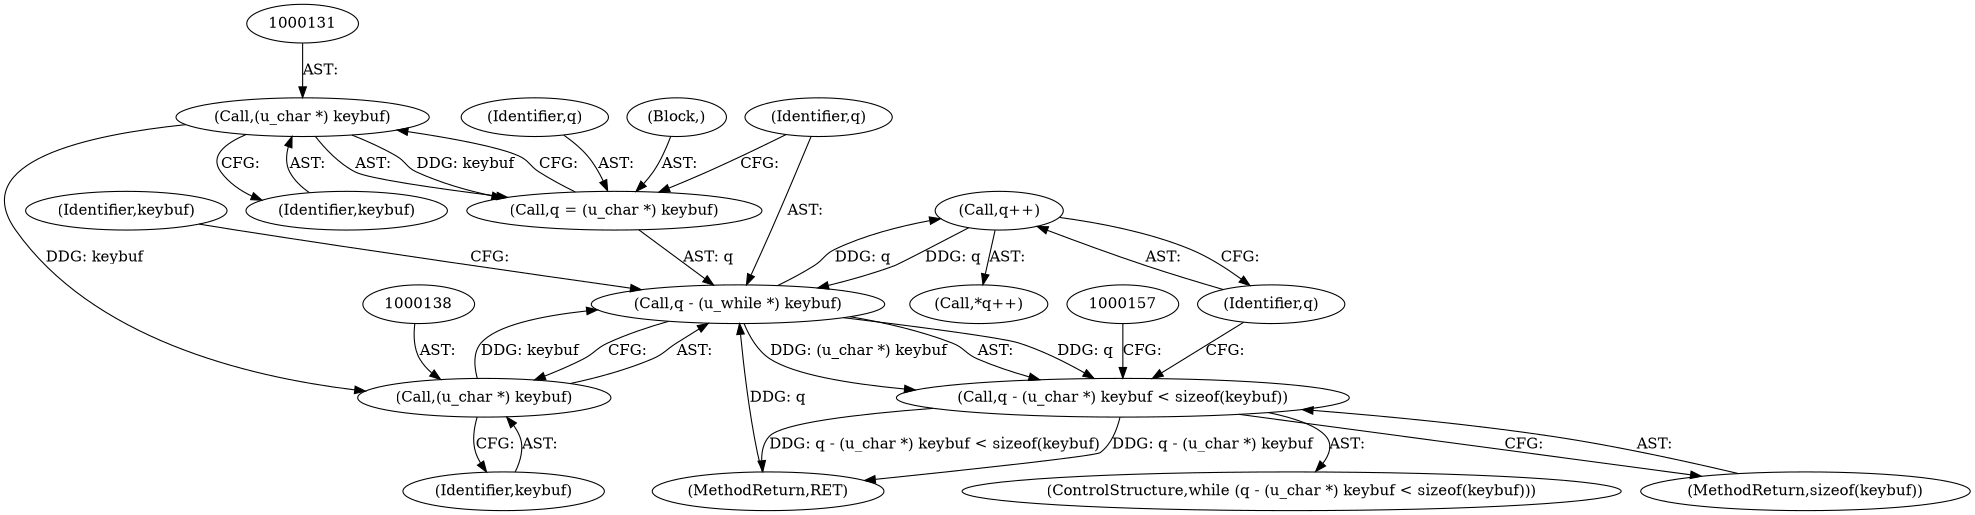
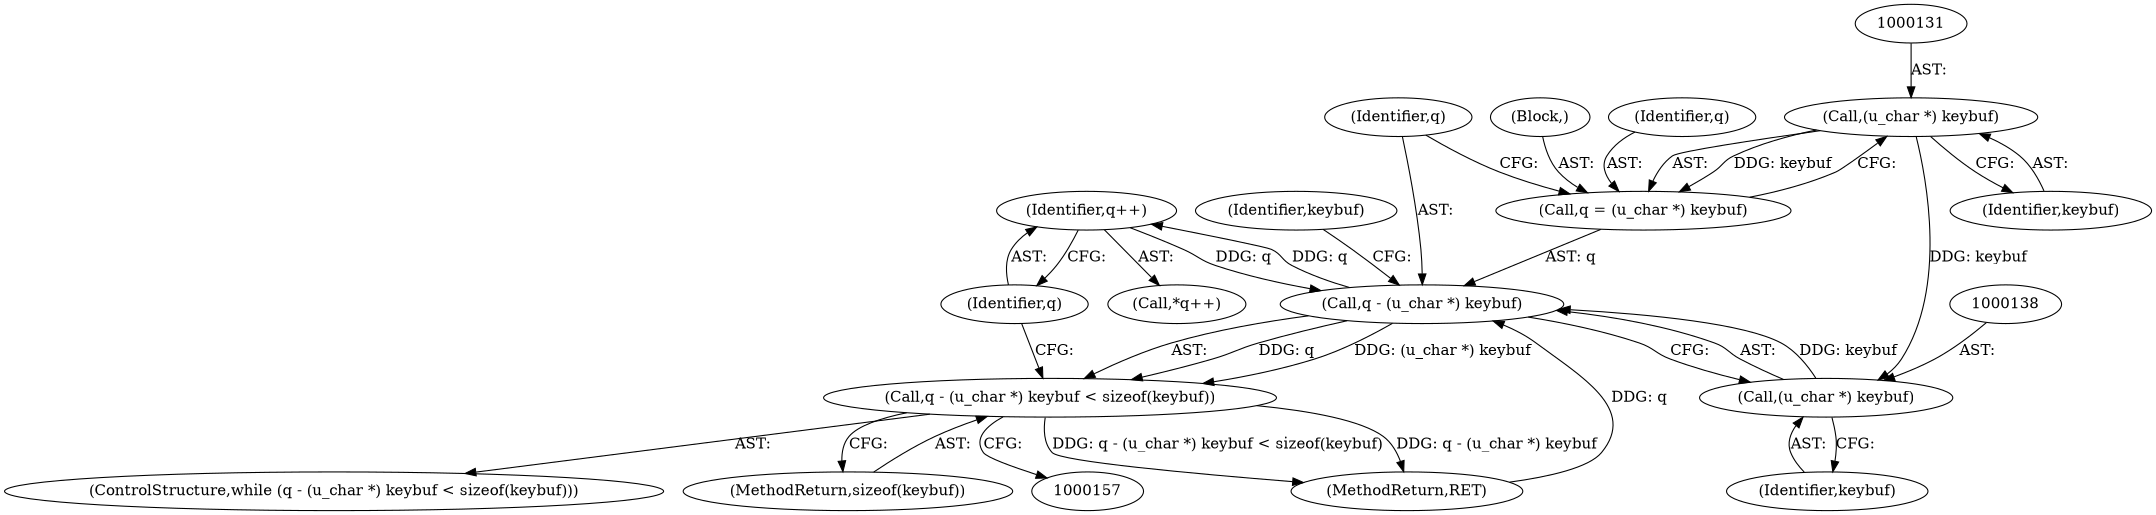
  digraph {
-   n1 [label="(Call,q++)"]
-   n2 [label="(Call,q - (u_while *) keybuf)"]
+   n1 [label="(Identifier,q++)"]
+   n2 [label="(Call,q - (u_char *) keybuf)"]
    n3 [label="(Call,*q++)"]
    n4 [label="(Identifier,q)"]
    n5 [label="(Call,(u_char *) keybuf)"]
    n6 [label="(Call,q - (u_char *) keybuf < sizeof(keybuf))"]
    n7 [label="(Identifier,keybuf)"]
    n8 [label="(MethodReturn,RET)"]
    n9 [label="(ControlStructure,while (q - (u_char *) keybuf < sizeof(keybuf)))"]
    n10 [label="(MethodReturn,sizeof(keybuf))"]
    n11 [label="(Call,q = (u_char *) keybuf)"]
    n12 [label="(Call,(u_char *) keybuf)"]
    n13 [label="(Identifier,keybuf)"]
    n14 [label="(Block,)"]
    n15 [label="(Identifier,q)"]
    n16 [label="(Identifier,q)"]
    n17 [label="(Identifier,keybuf)"]
    1000131
    1000138
    1000157
    n1 -> n2 [label="DDG: q"]
    n1 -> n3 [label="AST: "]
    n1 -> n4 [label="CFG: "]
    n2 -> n1 [label="DDG: q"]
    n2 -> n5 [label="CFG: "]
    n2 -> n6 [label="AST: "]
    n2 -> n6 [label="DDG: q"]
    n2 -> n6 [label="DDG: (u_char *) keybuf"]
    n4 -> n1 [label="AST: "]
    n4 -> n6 [label="CFG: "]
    n5 -> n2 [label="AST: "]
    n5 -> n2 [label="DDG: keybuf"]
    n5 -> n7 [label="CFG: "]
    n6 -> n8 [label="DDG: q - (u_char *) keybuf < sizeof(keybuf)"]
    n6 -> n8 [label="DDG: q - (u_char *) keybuf"]
    n6 -> n9 [label="AST: "]
    n6 -> n10 [label="CFG: "]
    n7 -> n5 [label="AST: "]
    n8 -> n2 [label="DDG: q"]
    n10 -> n6 [label="AST: "]
    n11 -> n2 [label="AST: q"]
    n11 -> n12 [label="CFG: "]
    n12 -> n5 [label="DDG: keybuf"]
    n12 -> n11 [label="AST: "]
    n12 -> n11 [label="DDG: keybuf"]
    n12 -> n13 [label="CFG: "]
    n13 -> n12 [label="AST: "]
    n14 -> n11 [label="AST: "]
    n15 -> n2 [label="AST: "]
    n15 -> n11 [label="CFG: "]
    n16 -> n11 [label="AST: "]
    n17 -> n2 [label="CFG: "]
    1000131 -> n12 [label="AST: "]
    1000138 -> n5 [label="AST: "]
-   1000157 -> n6 [label="CFG: "]
+   n6 -> 1000157 [label="CFG: "]
  }
